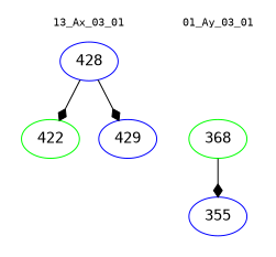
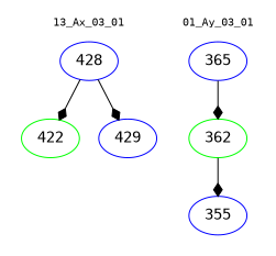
  digraph {
    fontname="DejaVu Sans Mono"
    node [color=blue fontname="DejaVu Sans Mono"]
    edge [arrowhead=diamond color=black fontname="DejaVu Sans Mono"]
    n1 [label=428]
    n2 [color=green label=422]
    n3 [label=429]
+   n4 [label=365]
    n5 [label=355]
-   n6 [color=green label=368]
+   n6 [color=green label=362]
    subgraph cluster_1 {
      color=white
      fontsize=10
      label="13_Ax_03_01"
      n1
      n2
      n3
    }
    subgraph cluster_2 {
      color=white
      fontsize=10
      label="01_Ay_03_01"
+     n4
      n5
      n6
    }
    n1 -> n2
    n1 -> n3
+   n4 -> n6
    n6 -> n5
  }
